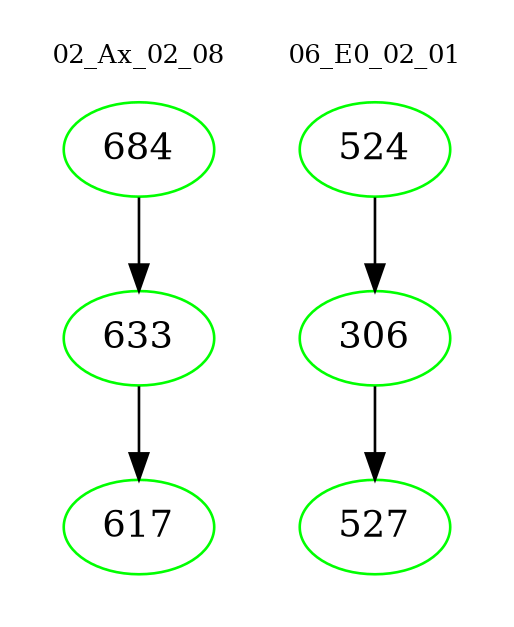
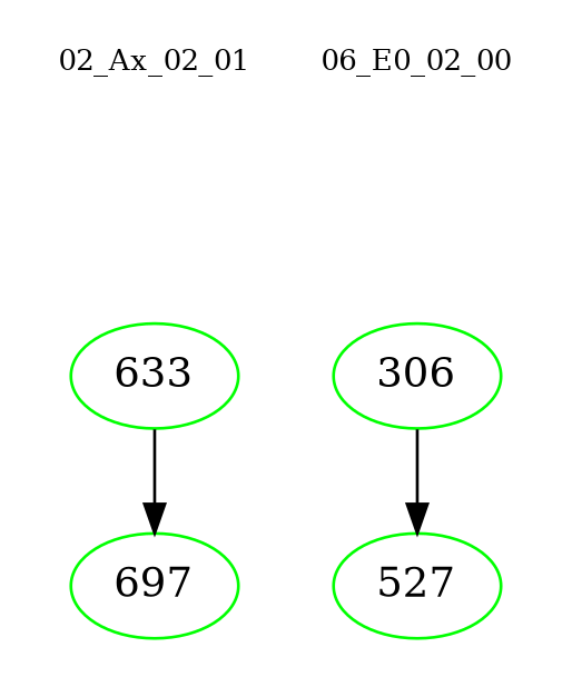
  digraph {
    node [color=green]
    edge [color=black]
-   n1 [label=684]
    n2 [label=633]
-   n3 [label=617]
-   n4 [label=524]
+   n3 [label=697]
    n5 [label=306]
    n6 [label=527]
    subgraph cluster_1 {
      color=white
      fontsize=10
-     label="02_Ax_02_08"
-     n1
+     label="02_Ax_02_01"
      n2
      n3
    }
    subgraph cluster_2 {
      color=white
      fontsize=10
-     label="06_E0_02_01"
-     n4
+     label="06_E0_02_00"
      n5
      n6
    }
-   n1 -> n2
    n2 -> n3
-   n4 -> n5
    n5 -> n6
  }
